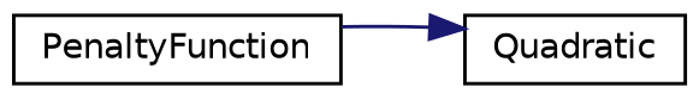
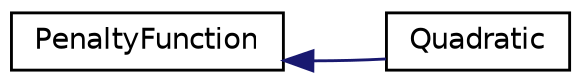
  digraph {
    rankdir=LR
    node [color=black fillcolor=white fontname=Helvetica fontsize=10 shape=record style=filled]
    n1 [height=0.2 label=PenaltyFunction width=0.4]
    n2 [height=0.2 label=Quadratic width=0.4]
-   n2 -> n1 [color=midnightblue dir=back fontname=Helvetica fontsize=10 labelfontname=Helvetica labelfontsize=10 style=solid]
+   n1 -> n2 [color=midnightblue dir=back fontname=Helvetica fontsize=10 labelfontname=Helvetica labelfontsize=10 style=solid]
  }
